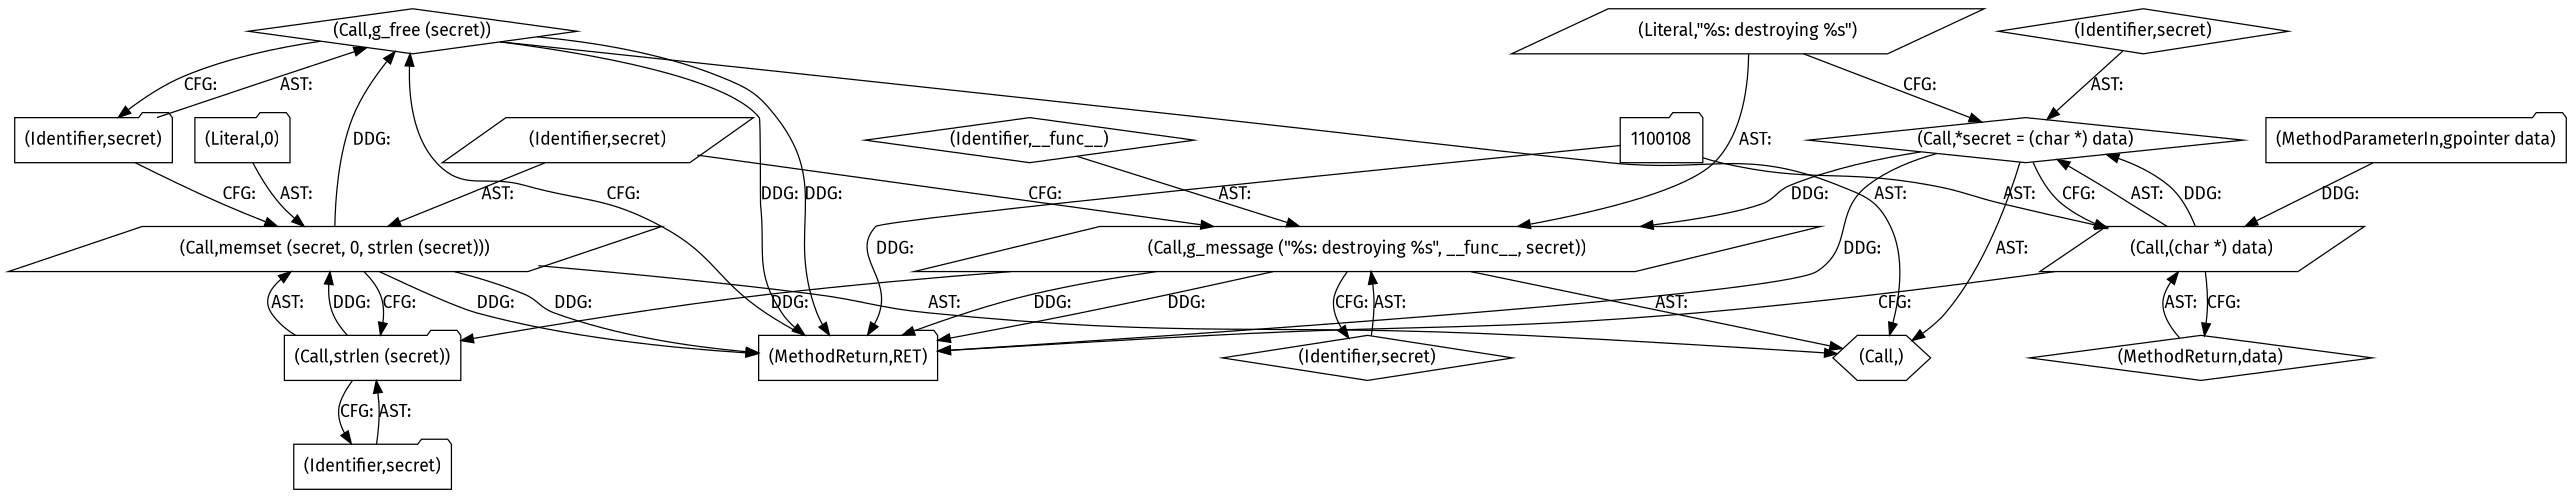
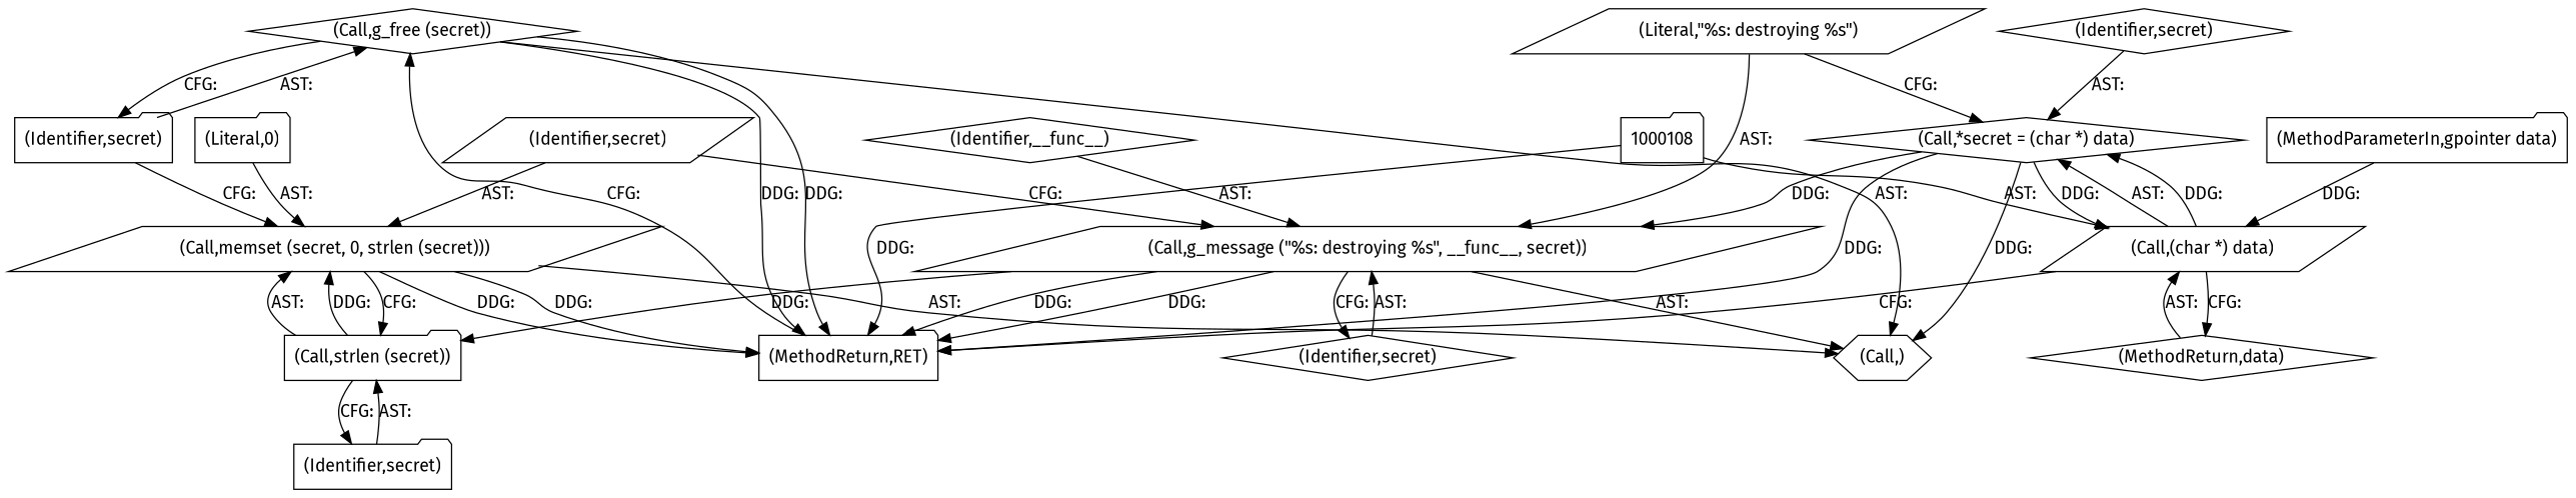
  digraph {
    fontname="Fira Sans"
    node [fontname="Fira Sans" shape=folder]
    edge [fontname="Fira Sans"]
    n1 [label="(Call,g_free (secret))" shape=diamond]
    n2 [label="(Identifier,secret)"]
    n3 [label="(MethodReturn,RET)"]
    n4 [label="(Call,)" shape=hexagon]
    n5 [label="(Call,memset (secret, 0, strlen (secret)))" shape=parallelogram]
    n6 [label="(Call,strlen (secret))"]
    n7 [label="(Identifier,secret)"]
    n8 [label="(Call,g_message (\"%s: destroying %s\", __func__, secret))" shape=parallelogram]
    n9 [label="(Identifier,secret)" shape=diamond]
    n10 [label="(Call,*secret = (char *) data)" shape=diamond]
    n11 [label="(Call,(char *) data)" shape=parallelogram]
    n12 [label="(MethodReturn,data)" shape=diamond]
    n13 [label="(MethodParameterIn,gpointer data)"]
    n14 [label="(Identifier,secret)" shape=diamond]
    n15 [label="(Identifier,__func__)" shape=diamond]
    n16 [label="(Literal,0)"]
    n17 [label="(Literal,\"%s: destroying %s\")" shape=parallelogram]
    n18 [label="(Identifier,secret)" shape=parallelogram]
-   1000108 [label=1100108]
+   1000108
    n1 -> n2 [label="CFG: "]
    n1 -> n3 [label="DDG: "]
    n1 -> n3 [label="DDG: "]
    n1 -> n4 [label="AST: "]
    n2 -> n1 [label="AST: "]
    n2 -> n5 [label="CFG: "]
    n3 -> n1 [label="CFG: "]
-   n5 -> n1 [label="DDG: "]
    n5 -> n3 [label="DDG: "]
    n5 -> n3 [label="DDG: "]
    n5 -> n4 [label="AST: "]
    n5 -> n6 [label="CFG: "]
    n6 -> n5 [label="AST: "]
    n6 -> n5 [label="DDG: "]
    n6 -> n7 [label="CFG: "]
    n7 -> n6 [label="AST: "]
    n8 -> n3 [label="DDG: "]
    n8 -> n3 [label="DDG: "]
    n8 -> n4 [label="AST: "]
    n8 -> n6 [label="DDG: "]
    n8 -> n9 [label="CFG: "]
    n9 -> n8 [label="AST: "]
    n10 -> n3 [label="DDG: "]
-   n10 -> n4 [label="AST: "]
+   n10 -> n4 [label="DDG: "]
    n10 -> n8 [label="DDG: "]
-   n10 -> n11 [label="CFG: "]
+   n10 -> n11 [label="DDG: "]
    n11 -> n3 [label="CFG: "]
    n11 -> n10 [label="AST: "]
    n11 -> n10 [label="DDG: "]
    n11 -> n12 [label="CFG: "]
    n12 -> n11 [label="AST: "]
    n13 -> n11 [label="DDG: "]
    n14 -> n10 [label="AST: "]
    n15 -> n8 [label="AST: "]
    n16 -> n5 [label="AST: "]
    n17 -> n8 [label="AST: "]
    n17 -> n10 [label="CFG: "]
    n18 -> n5 [label="AST: "]
    n18 -> n8 [label="CFG: "]
    1000108 -> n3 [label="DDG: "]
    1000108 -> n11 [label="AST: "]
  }
